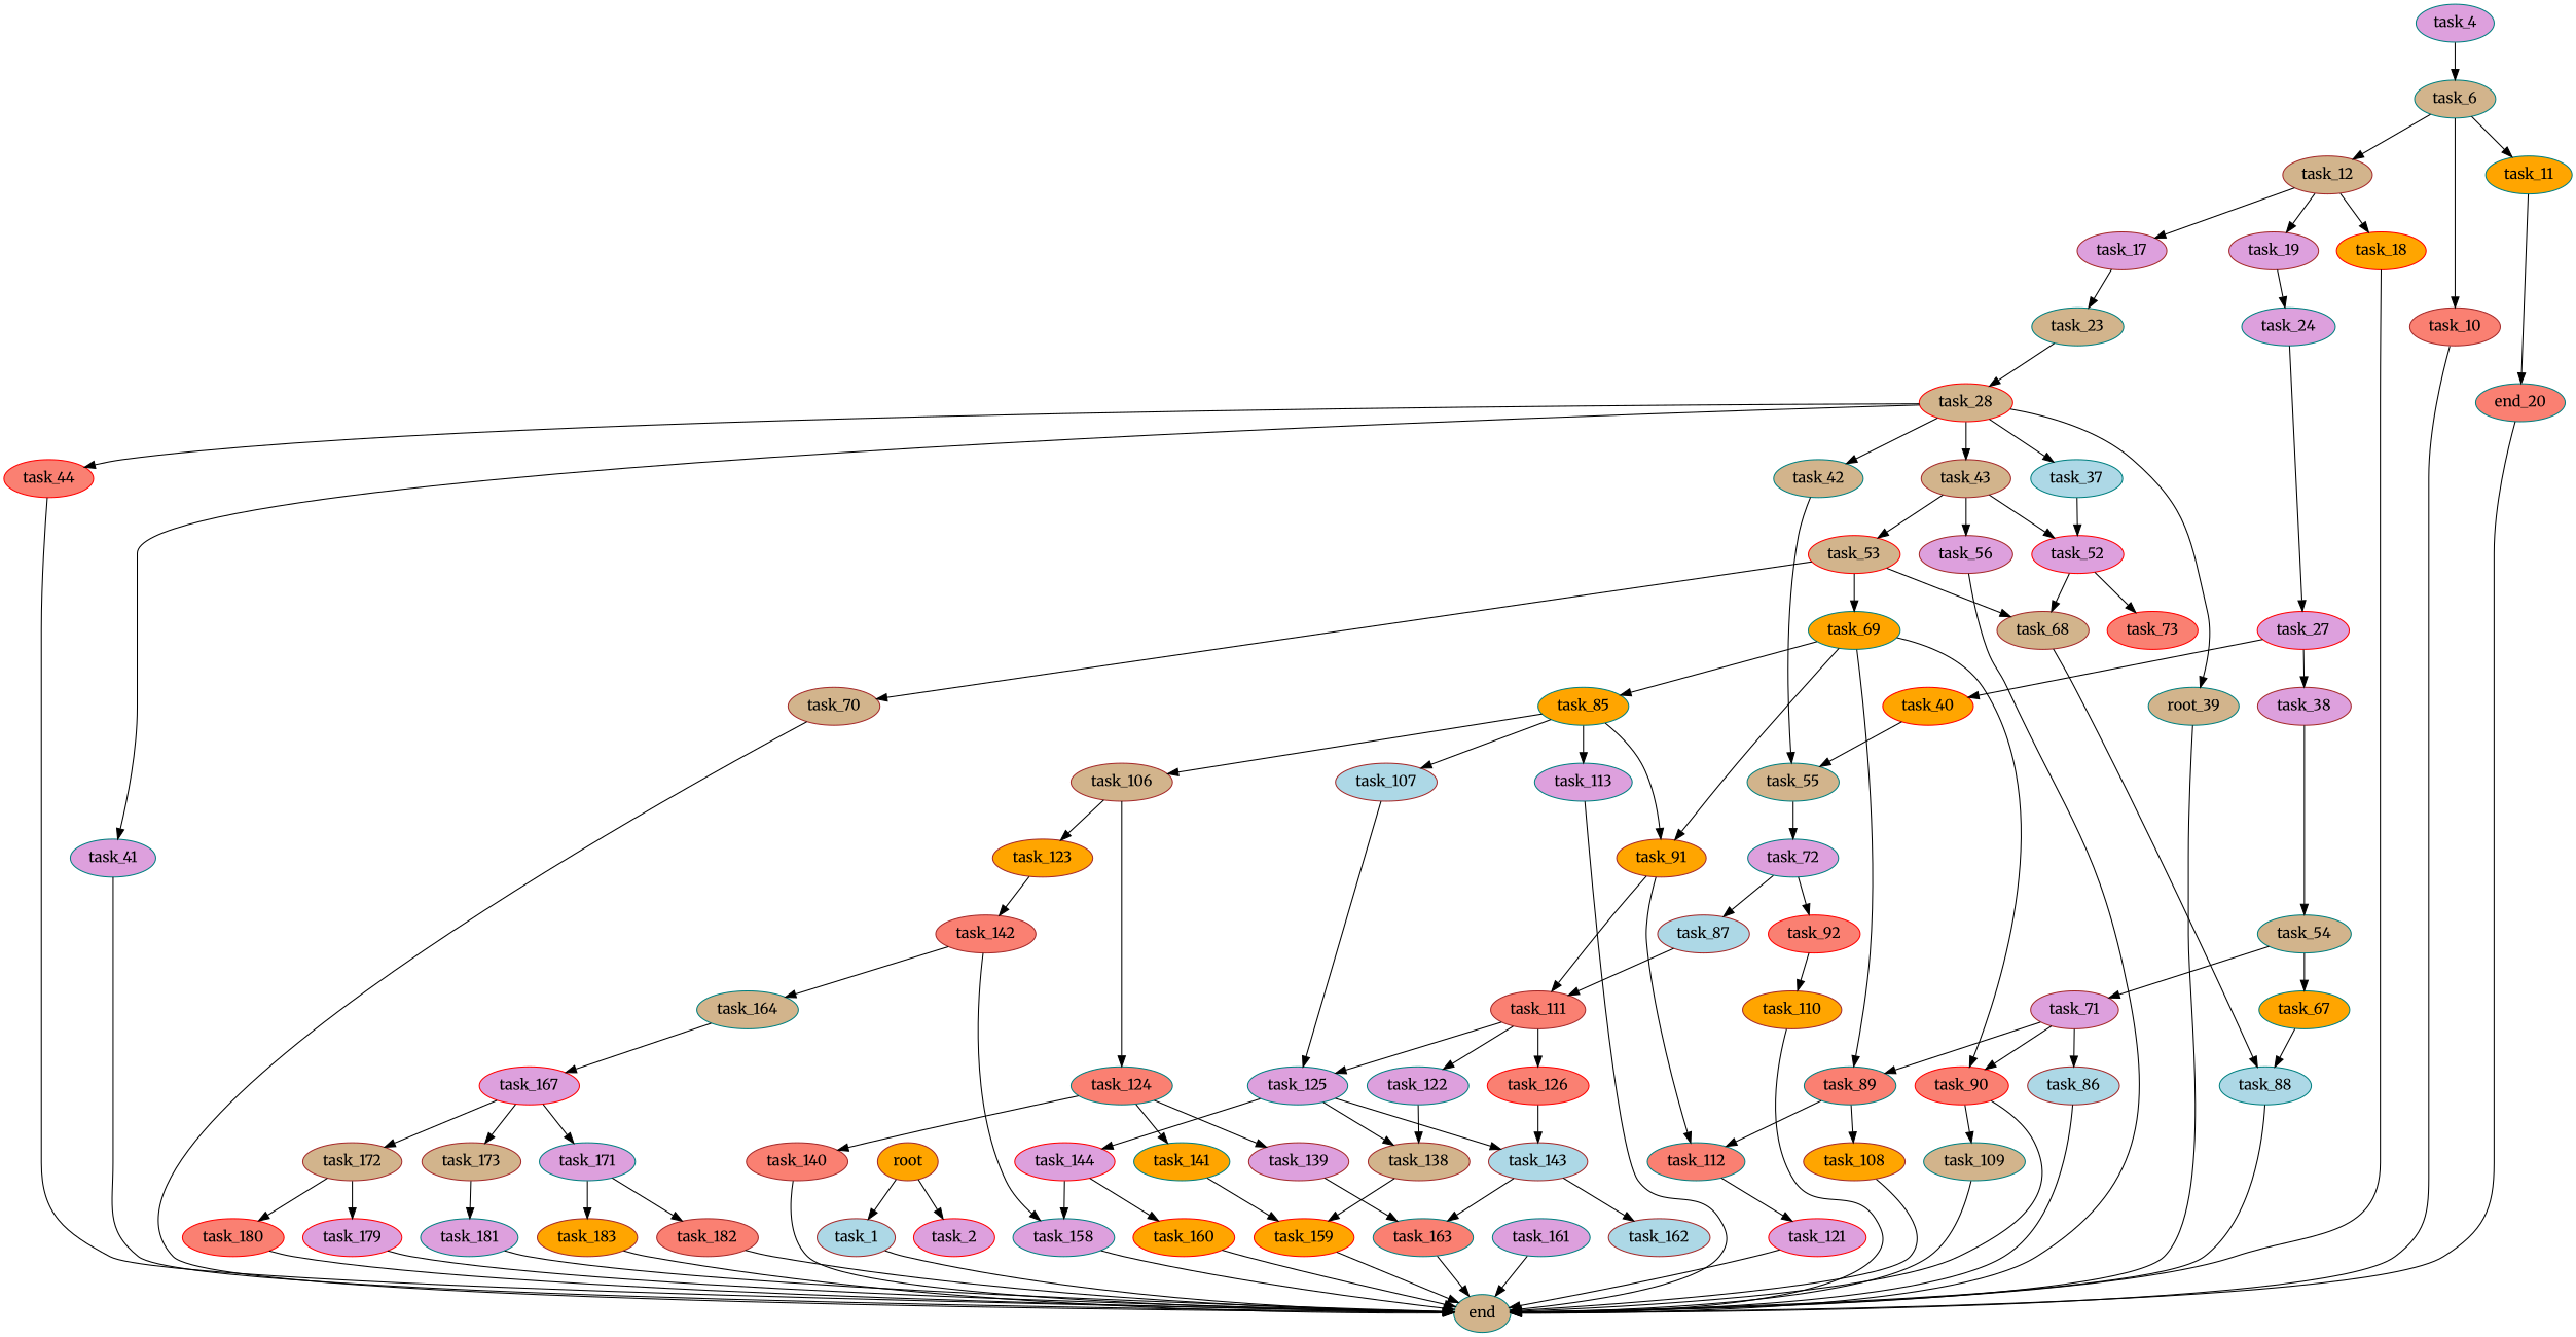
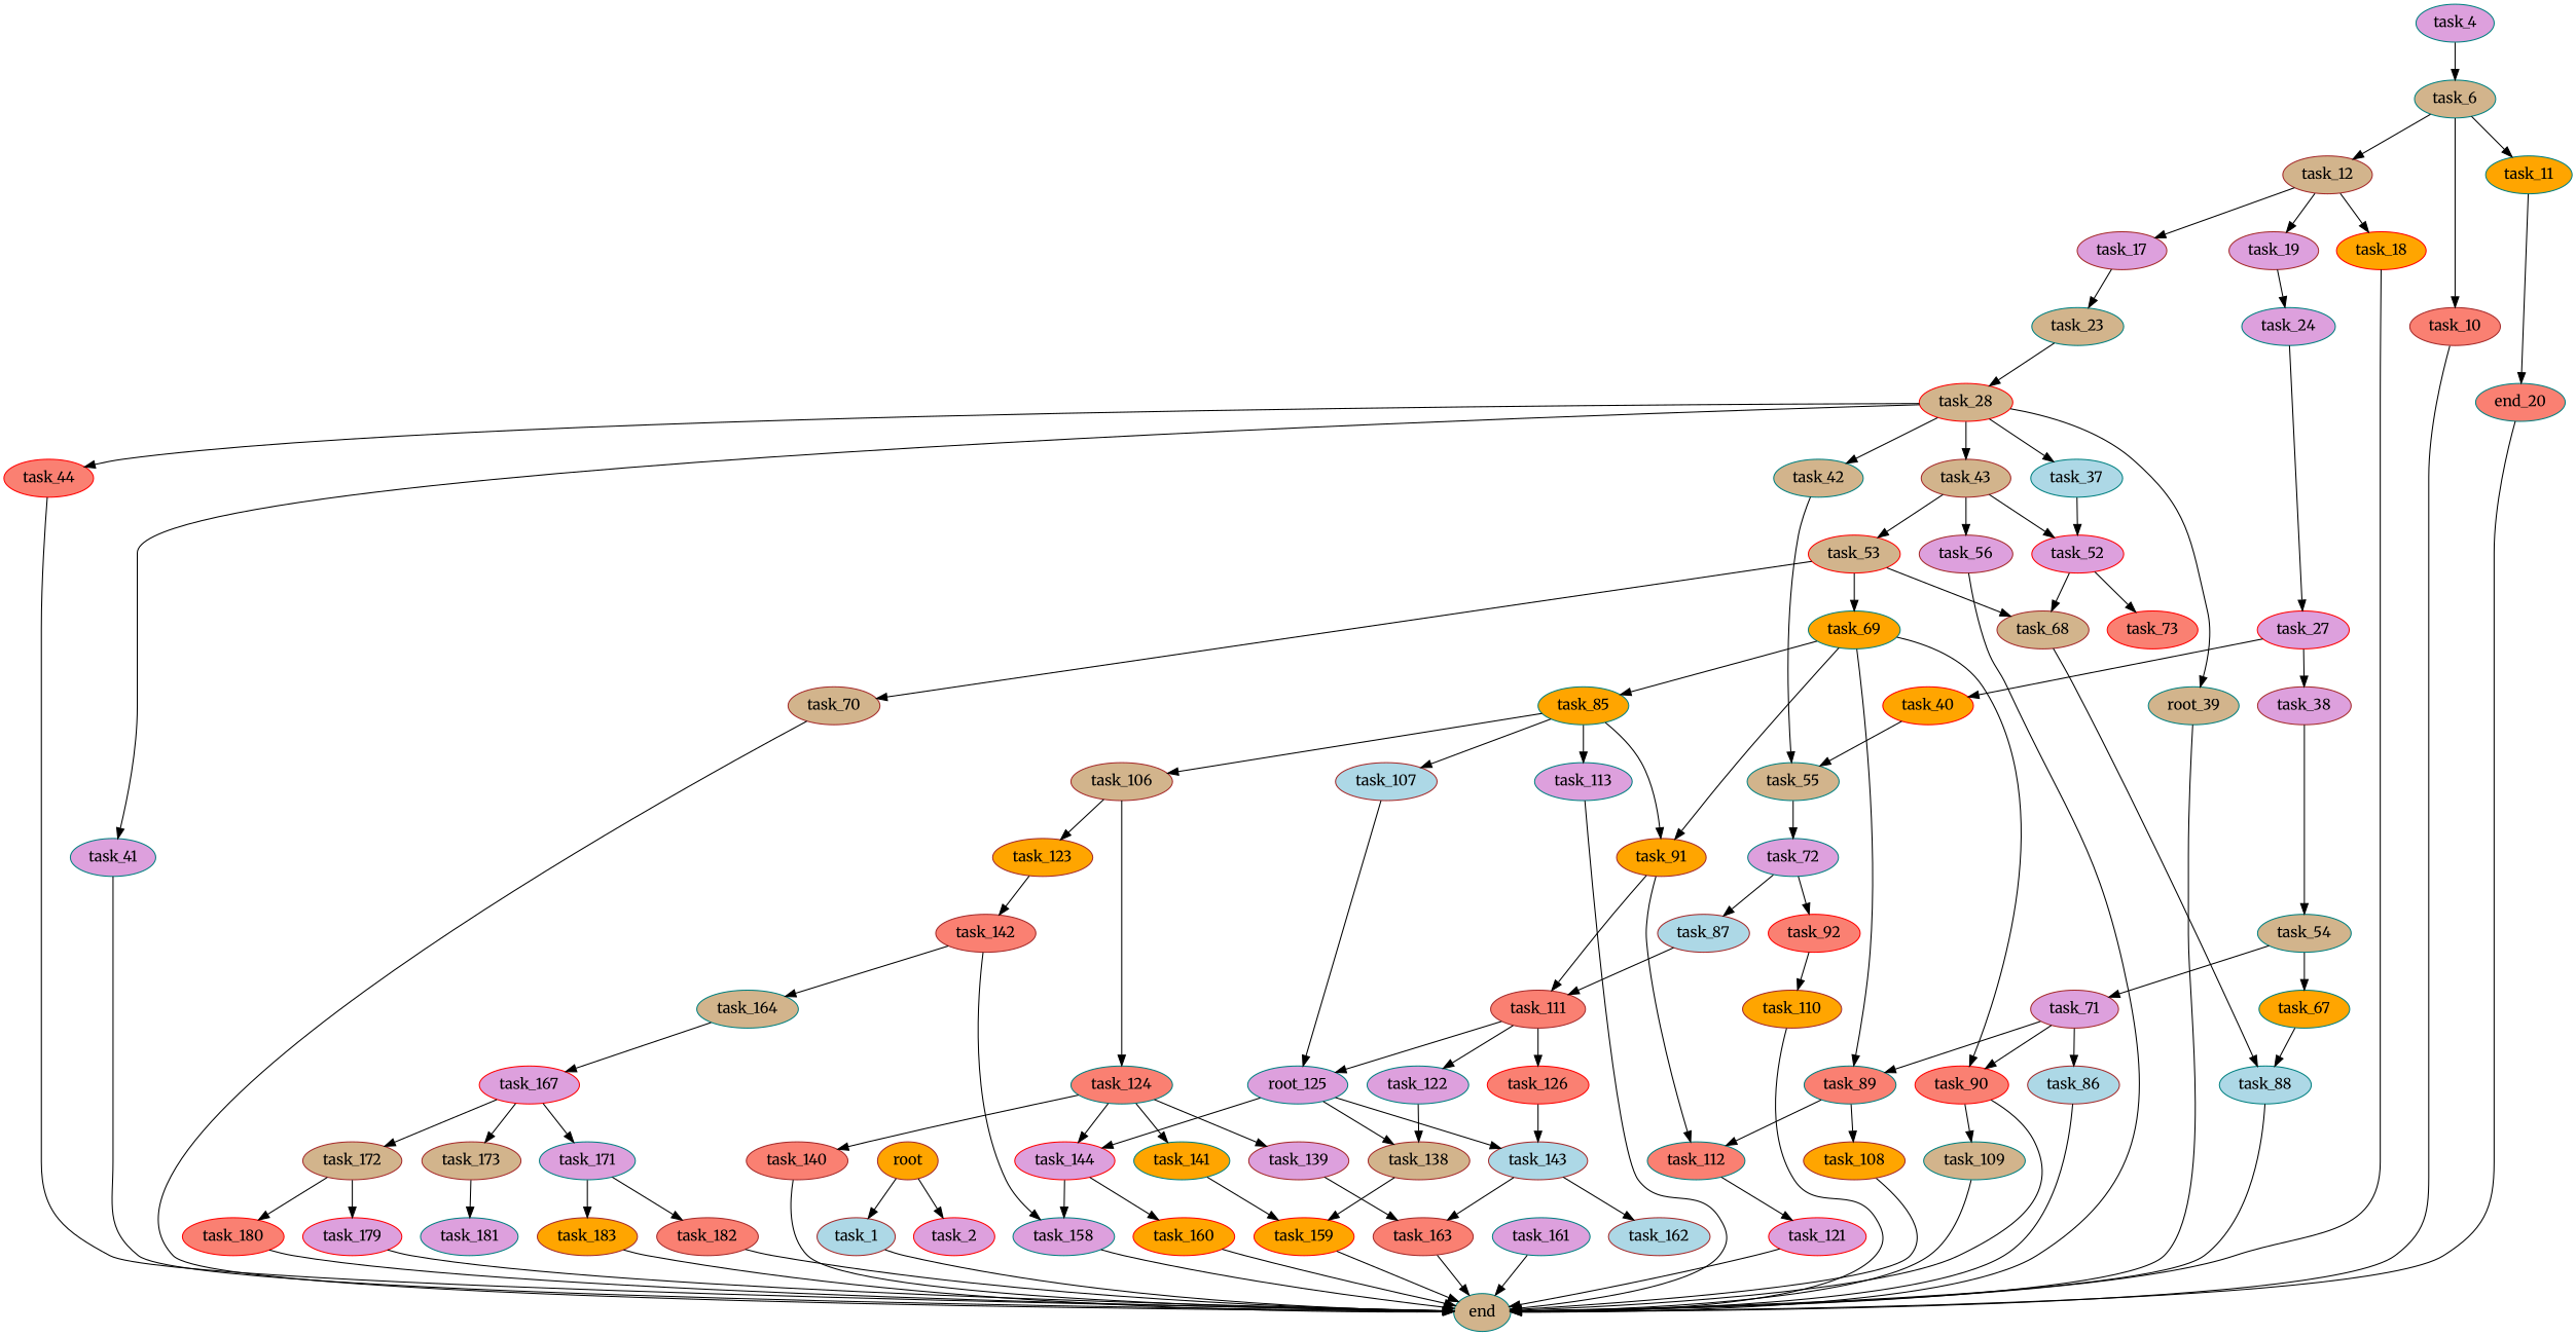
  digraph {
    fontname=Merriweather
    node [color=teal fillcolor=plum fontname=Merriweather style=filled]
    edge [fontname=Merriweather]
    root [color=brown fillcolor=orange]
    task_1 [color=brown fillcolor=lightblue]
    task_2 [color=red]
    end [fillcolor=tan]
    task_6 [fillcolor=tan]
    task_4
    task_10 [color=brown fillcolor=salmon]
    task_11 [fillcolor=orange]
    task_12 [color=brown fillcolor=tan]
    n10 [fillcolor=salmon label=end_20]
    task_17 [color=brown]
    task_18 [color=red fillcolor=orange]
    task_19 [color=brown]
    task_23 [fillcolor=tan]
    task_24
    task_28 [color=red fillcolor=tan]
    task_27 [color=red]
    task_37 [fillcolor=lightblue]
    n19 [fillcolor=tan label=root_39]
    task_41
    task_42 [fillcolor=tan]
    task_43 [color=brown fillcolor=tan]
    task_44 [color=red fillcolor=salmon]
    task_38 [color=brown]
    task_40 [color=red fillcolor=orange]
    task_54 [fillcolor=tan]
    task_55 [fillcolor=tan]
    task_52 [color=red]
    task_53 [color=red fillcolor=tan]
    task_56 [color=brown]
    task_68 [color=brown fillcolor=tan]
    task_73 [color=red fillcolor=salmon]
    task_67 [fillcolor=orange]
    task_71 [color=brown]
    task_72
    task_69 [fillcolor=orange]
    task_70 [color=brown fillcolor=tan]
    task_88 [fillcolor=lightblue]
    task_85 [fillcolor=orange]
    task_89 [fillcolor=salmon]
    task_90 [color=red fillcolor=salmon]
    task_91 [color=brown fillcolor=orange]
    task_86 [color=brown fillcolor=lightblue]
    task_87 [color=brown fillcolor=lightblue]
    task_92 [color=red fillcolor=salmon]
    task_106 [color=brown fillcolor=tan]
    task_107 [color=brown fillcolor=lightblue]
    task_113
    task_108 [color=brown fillcolor=orange]
    task_112 [fillcolor=salmon]
    task_109 [fillcolor=tan]
    task_111 [color=brown fillcolor=salmon]
    task_110 [color=brown fillcolor=orange]
    task_123 [color=brown fillcolor=orange]
    task_124 [fillcolor=salmon]
-   task_125
+   task_125 [label=root_125]
    task_122
    task_126 [color=red fillcolor=salmon]
    task_121 [color=red]
    task_142 [color=brown fillcolor=salmon]
    task_139 [color=brown]
    task_140 [color=brown fillcolor=salmon]
    task_141 [fillcolor=orange]
    task_144 [color=red]
    task_138 [color=brown fillcolor=tan]
    task_143 [color=brown fillcolor=lightblue]
    task_159 [color=red fillcolor=orange]
    task_158
    task_164 [fillcolor=tan]
-   task_163 [fillcolor=salmon]
+   task_163 [color=brown fillcolor=salmon]
    task_160 [color=red fillcolor=orange]
    task_162 [color=brown fillcolor=lightblue]
    task_161
    task_167 [color=red]
    task_171
    task_172 [color=brown fillcolor=tan]
    task_173 [color=brown fillcolor=tan]
    task_182 [color=brown fillcolor=salmon]
    task_183 [color=brown fillcolor=orange]
    task_179 [color=red]
    task_180 [color=red fillcolor=salmon]
    task_181
    root -> task_1
    root -> task_2
    task_1 -> end
    task_6 -> task_10
    task_6 -> task_11
    task_6 -> task_12
    task_4 -> task_6
    task_10 -> end
    task_11 -> n10
    task_12 -> task_17
    task_12 -> task_18
    task_12 -> task_19
    n10 -> end
    task_17 -> task_23
    task_18 -> end
    task_19 -> task_24
    task_23 -> task_28
    task_24 -> task_27
    task_28 -> task_37
    task_28 -> n19
    task_28 -> task_41
    task_28 -> task_42
    task_28 -> task_43
    task_28 -> task_44
    task_27 -> task_38
    task_27 -> task_40
    task_37 -> task_52
    n19 -> end
    task_41 -> end
    task_42 -> task_55
    task_43 -> task_52
    task_43 -> task_53
    task_43 -> task_56
    task_44 -> end
    task_38 -> task_54
    task_40 -> task_55
    task_54 -> task_67
    task_54 -> task_71
    task_55 -> task_72
    task_52 -> task_68
    task_52 -> task_73
    task_53 -> task_68
    task_53 -> task_69
    task_53 -> task_70
    task_56 -> end
    task_68 -> task_88
    task_67 -> task_88
    task_71 -> task_89
    task_71 -> task_90
    task_71 -> task_86
    task_72 -> task_87
    task_72 -> task_92
    task_69 -> task_85
    task_69 -> task_89
    task_69 -> task_90
    task_69 -> task_91
    task_70 -> end
    task_88 -> end
    task_85 -> task_91
    task_85 -> task_106
    task_85 -> task_107
    task_85 -> task_113
    task_89 -> task_108
    task_89 -> task_112
    task_90 -> end
    task_90 -> task_109
    task_91 -> task_112
    task_91 -> task_111
    task_86 -> end
    task_87 -> task_111
    task_92 -> task_110
    task_106 -> task_123
    task_106 -> task_124
    task_107 -> task_125
    task_113 -> end
    task_108 -> end
    task_112 -> task_121
    task_109 -> end
    task_111 -> task_125
    task_111 -> task_122
    task_111 -> task_126
    task_110 -> end
    task_123 -> task_142
    task_124 -> task_139
    task_124 -> task_140
    task_124 -> task_141
+   task_124 -> task_144
    task_125 -> task_144
    task_125 -> task_138
    task_125 -> task_143
    task_122 -> task_138
    task_126 -> task_143
    task_121 -> end
    task_142 -> task_158
    task_142 -> task_164
    task_139 -> task_163
    task_140 -> end
    task_141 -> task_159
    task_144 -> task_158
    task_144 -> task_160
    task_138 -> task_159
    task_143 -> task_163
    task_143 -> task_162
    task_159 -> end
    task_158 -> end
    task_164 -> task_167
    task_163 -> end
    task_160 -> end
    task_161 -> end
    task_167 -> task_171
    task_167 -> task_172
    task_167 -> task_173
    task_171 -> task_182
    task_171 -> task_183
    task_172 -> task_179
    task_172 -> task_180
    task_173 -> task_181
    task_182 -> end
    task_183 -> end
    task_179 -> end
    task_180 -> end
-   task_181 -> end
  }
